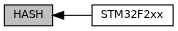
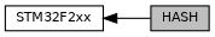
  digraph {
    rankdir=LR
    node [color=black fontname=Helvetica fontsize=10 shape=record style=filled]
    n1 [fillcolor=white height=0.2 label=STM32F2xx width=0.4]
    n2 [fillcolor=grey75 fontcolor=black height=0.2 label=HASH width=0.4]
-   n2 -> n1 [dir=back fontname=Helvetica fontsize=10 labelfontname=Helvetica labelfontsize=10 shape=plaintext style=solid]
+   n1 -> n2 [dir=back fontname=Helvetica fontsize=10 labelfontname=Helvetica labelfontsize=10 shape=plaintext style=solid]
  }
